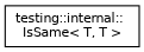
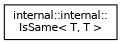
  digraph {
    rankdir=TB
-   n1 [color=black fillcolor=white fontname=Helvetica fontsize=10 height=0.2 label="testing::internal::\lIsSame\< T, T \>" shape=record style=filled width=0.4]
+   n1 [color=black fillcolor=white fontname=Helvetica fontsize=10 height=0.2 label="internal::internal::\lIsSame\< T, T \>" shape=record style=filled width=0.4]
  }
